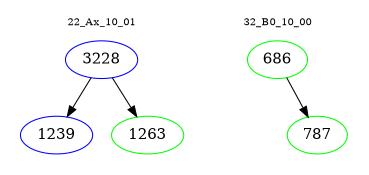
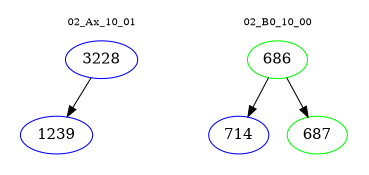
  digraph {
    node [color=blue]
    edge [color=black]
    n1 [label=3228]
    n2 [label=1239]
-   n3 [color=green label=1263]
    n4 [color=green label=686]
-   n6 [color=green label=787]
+   n5 [label=714]
+   n6 [color=green label=687]
    subgraph cluster_1 {
      color=white
      fontsize=10
-     label="22_Ax_10_01"
+     label="02_Ax_10_01"
      n1
      n2
-     n3
    }
    subgraph cluster_2 {
      color=white
      fontsize=10
-     label="32_B0_10_00"
+     label="02_B0_10_00"
      n4
+     n5
      n6
    }
    n1 -> n2
-   n1 -> n3
+   n4 -> n5
    n4 -> n6
  }
